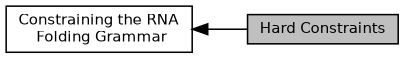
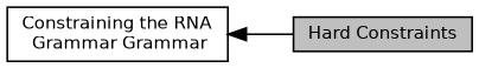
  digraph {
    rankdir=LR
    node [color=black fontname=Helvetica fontsize=10 shape=box]
-   n1 [height=0.2 label="Constraining the RNA\l Folding Grammar" width=0.4]
+   n1 [height=0.2 label="Constraining the RNA\l Grammar Grammar" width=0.4]
    n2 [fillcolor=grey75 fontcolor=black height=0.2 label="Hard Constraints" style=filled width=0.4]
    n1 -> n2 [dir=back fontname=Helvetica fontsize=10 labelfontname=Helvetica labelfontsize=10 shape=plaintext style=solid]
  }
